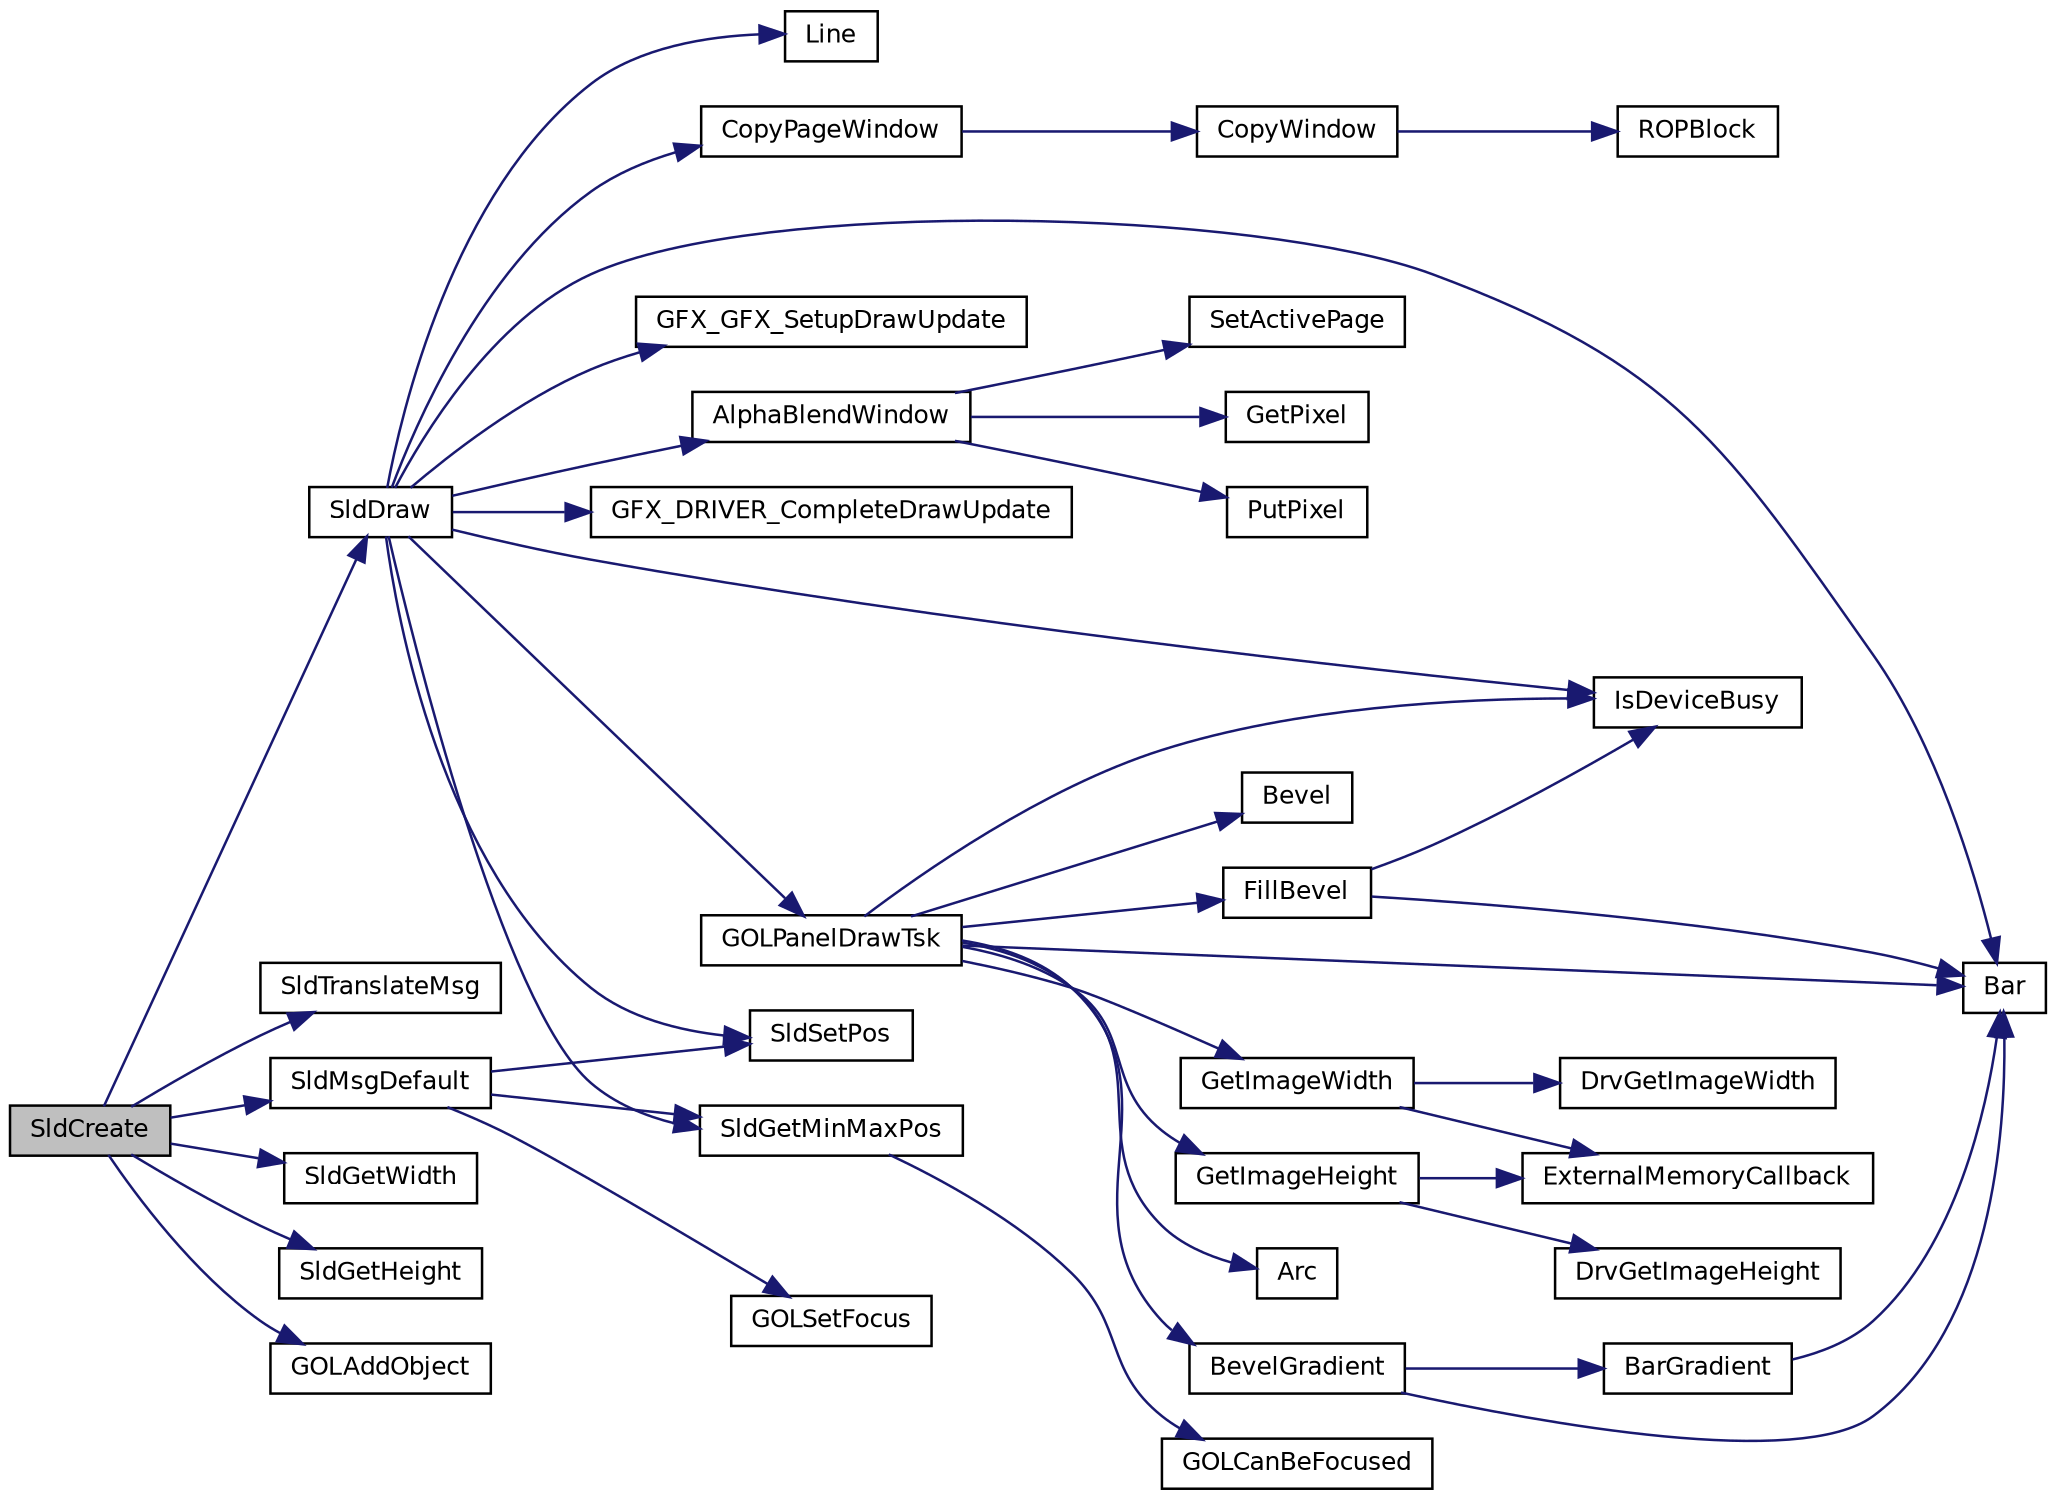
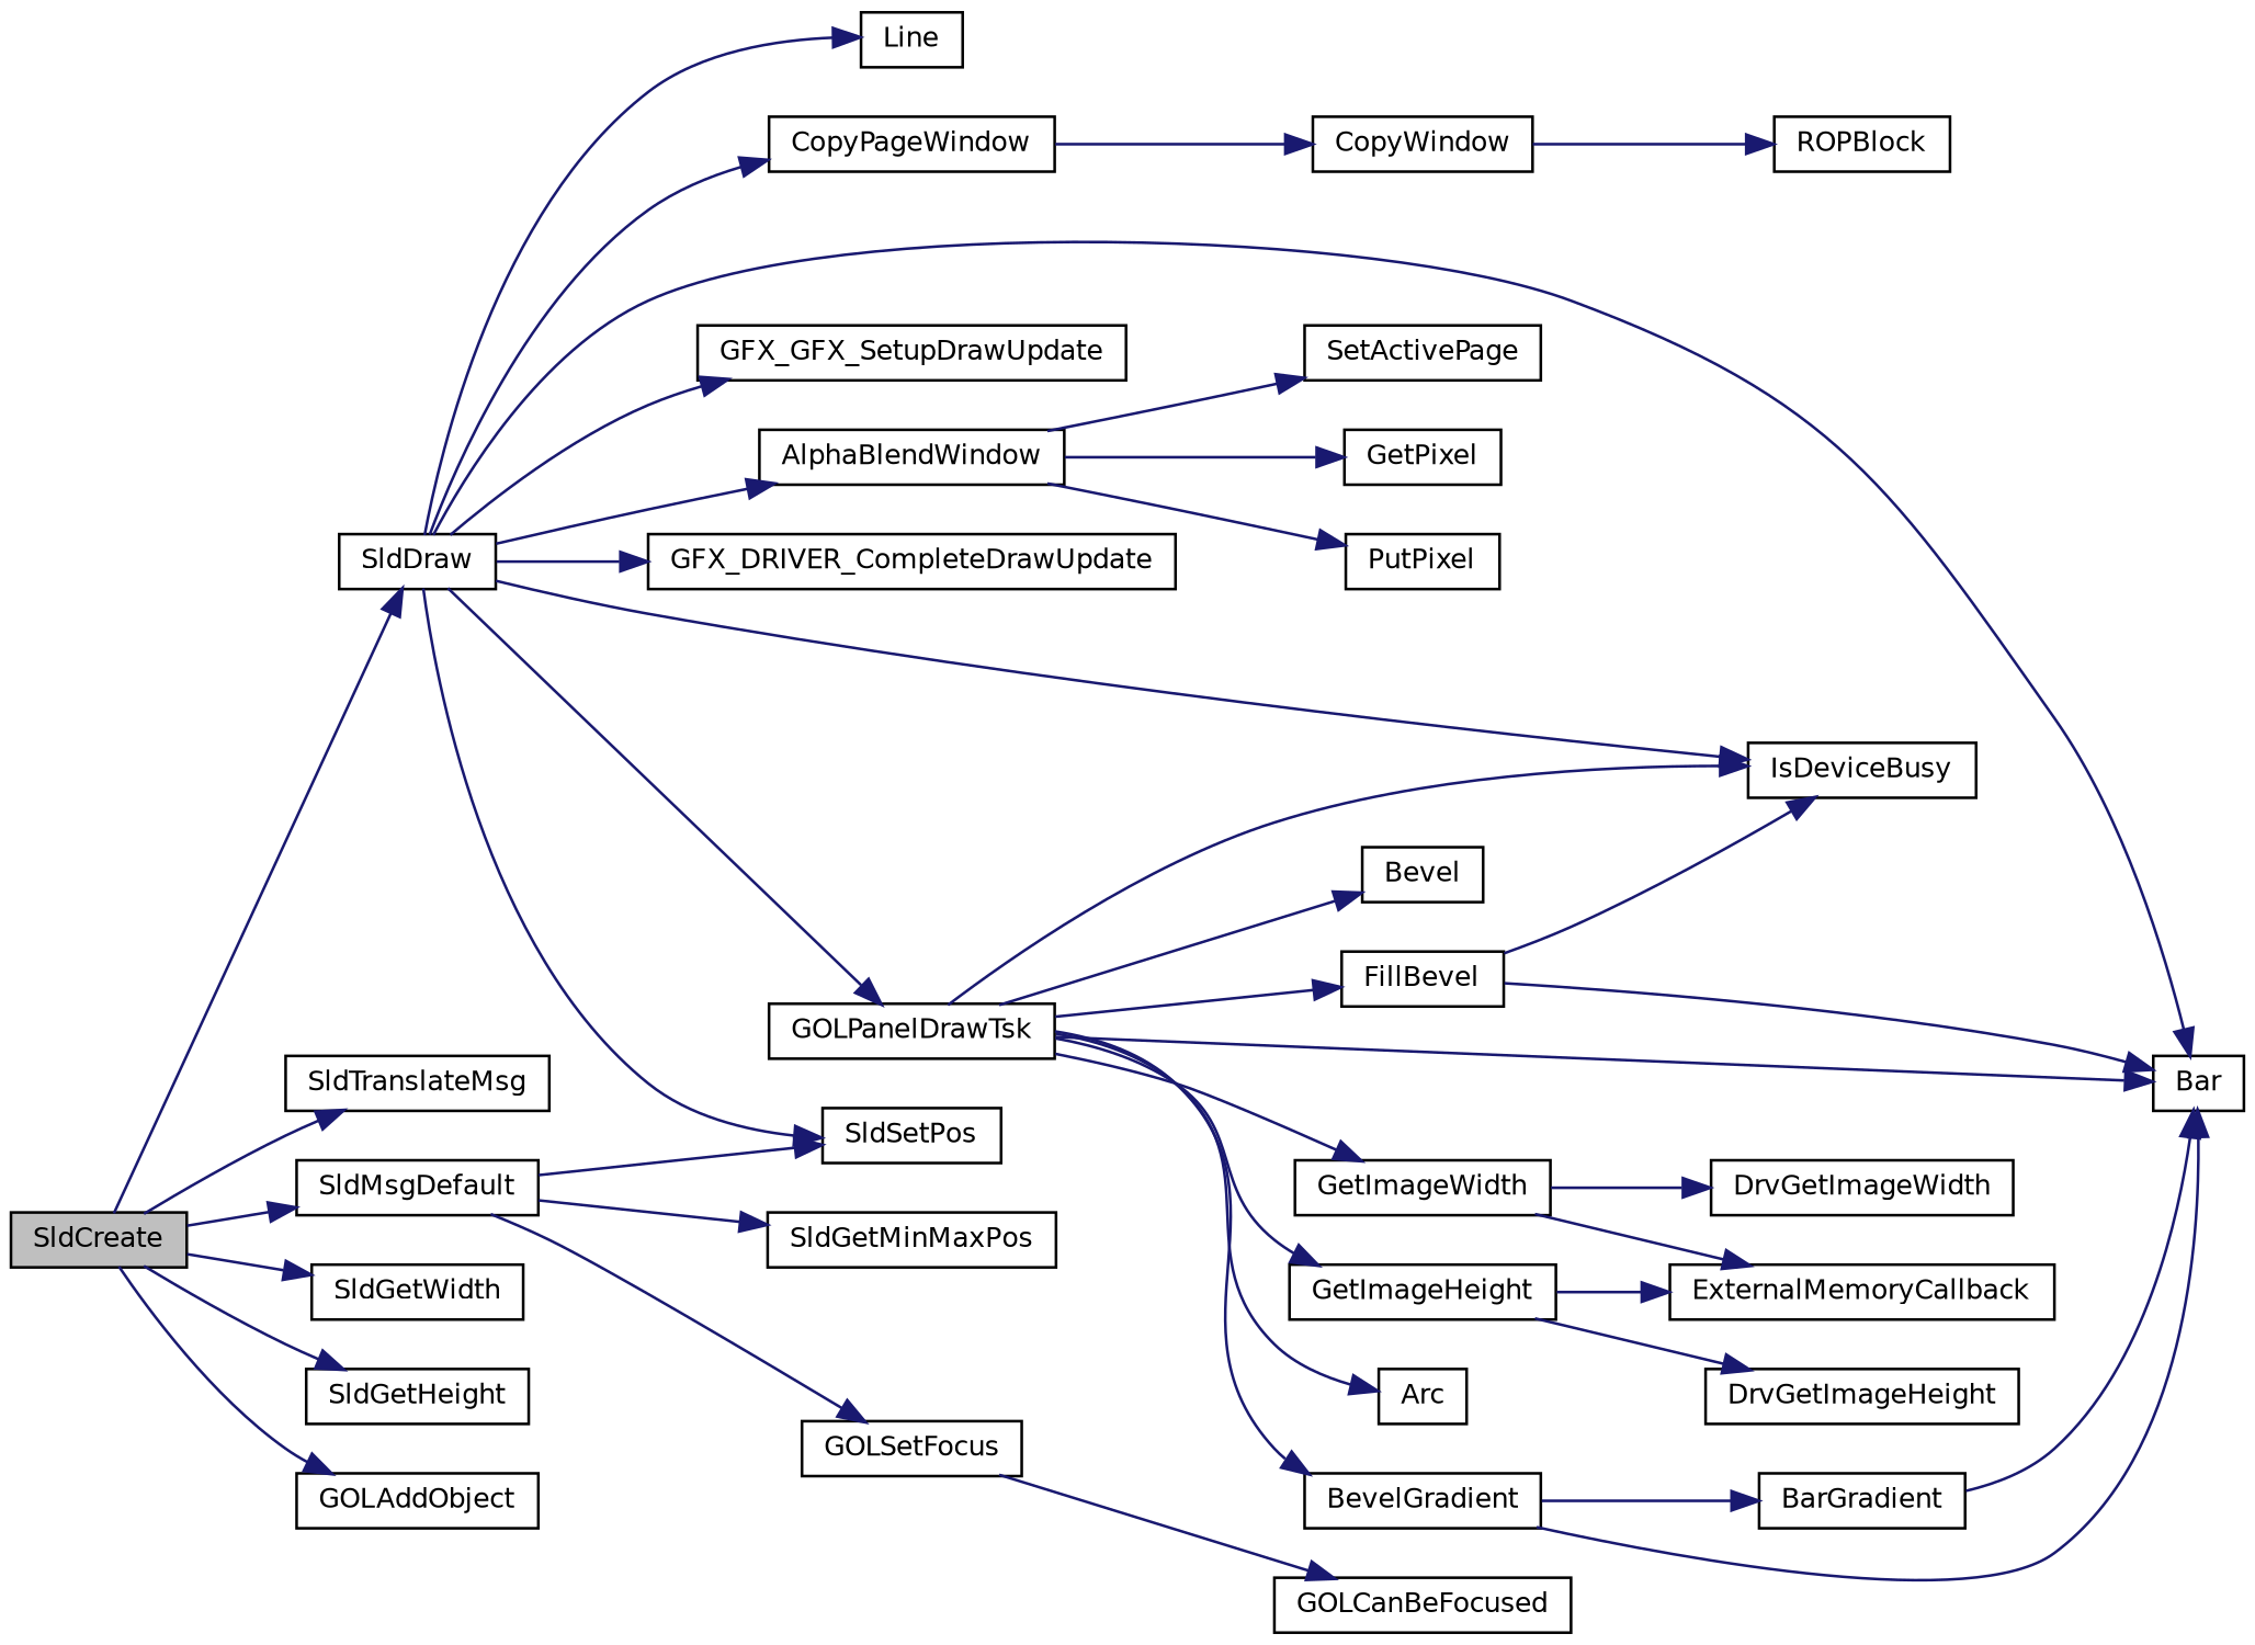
  digraph {
    rankdir=LR
    node [color=black fillcolor=white fontname=Helvetica fontsize=10 shape=record style=filled]
    edge [color=midnightblue fontname=Helvetica fontsize=10 labelfontname=Helvetica labelfontsize=10 style=solid]
    n1 [fillcolor=grey75 fontcolor=black height=0.2 label=SldCreate width=0.4]
    n2 [height=0.2 label=SldDraw width=0.4]
    n3 [height=0.2 label=SldTranslateMsg width=0.4]
    n4 [height=0.2 label=SldMsgDefault width=0.4]
    n5 [height=0.2 label=SldGetWidth width=0.4]
    n6 [height=0.2 label=SldGetHeight width=0.4]
    n7 [height=0.2 label=GOLAddObject width=0.4]
    n8 [height=0.2 label=CopyPageWindow width=0.4]
    n9 [height=0.2 label=IsDeviceBusy width=0.4]
    n10 [height=0.2 label=GFX_GFX_SetupDrawUpdate width=0.4]
    n11 [height=0.2 label=SldGetMinMaxPos width=0.4]
    n12 [height=0.2 label=SldSetPos width=0.4]
    n13 [height=0.2 label=Bar width=0.4]
    n14 [height=0.2 label=GFX_DRIVER_CompleteDrawUpdate width=0.4]
    n15 [height=0.2 label=AlphaBlendWindow width=0.4]
    n16 [height=0.2 label=GOLPanelDrawTsk width=0.4]
    n17 [height=0.2 label=Line width=0.4]
    n18 [height=0.2 label=GOLSetFocus width=0.4]
    n19 [height=0.2 label=CopyWindow width=0.4]
    n20 [height=0.2 label=SetActivePage width=0.4]
    n21 [height=0.2 label=GetPixel width=0.4]
    n22 [height=0.2 label=PutPixel width=0.4]
    n23 [height=0.2 label=GetImageWidth width=0.4]
    n24 [height=0.2 label=GetImageHeight width=0.4]
    n25 [height=0.2 label=Arc width=0.4]
    n26 [height=0.2 label=BevelGradient width=0.4]
    n27 [height=0.2 label=FillBevel width=0.4]
    n28 [height=0.2 label=Bevel width=0.4]
    n29 [height=0.2 label=ROPBlock width=0.4]
    n30 [height=0.2 label=DrvGetImageWidth width=0.4]
    n31 [height=0.2 label=ExternalMemoryCallback width=0.4]
    n32 [height=0.2 label=DrvGetImageHeight width=0.4]
    n33 [height=0.2 label=BarGradient width=0.4]
    n34 [height=0.2 label=GOLCanBeFocused width=0.4]
    n1 -> n2
    n1 -> n3
    n1 -> n4
    n1 -> n5
    n1 -> n6
    n1 -> n7
    n2 -> n8
    n2 -> n9
    n2 -> n10
-   n2 -> n11
    n2 -> n12
    n2 -> n13
    n2 -> n14
    n2 -> n15
    n2 -> n16
    n2 -> n17
    n4 -> n11
    n4 -> n12
    n4 -> n18
    n8 -> n19
    n15 -> n20
    n15 -> n21
    n15 -> n22
    n16 -> n9
    n16 -> n13
    n16 -> n23
    n16 -> n24
    n16 -> n25
    n16 -> n26
    n16 -> n27
    n16 -> n28
-   n11 -> n34
+   n18 -> n34
    n19 -> n29
    n23 -> n30
    n23 -> n31
    n24 -> n31
    n24 -> n32
    n26 -> n13
    n26 -> n33
    n27 -> n9
    n27 -> n13
    n33 -> n13
  }
